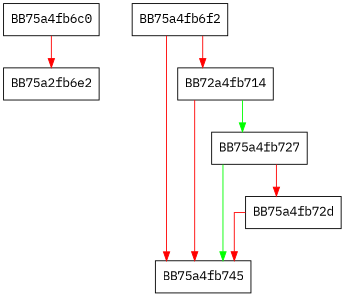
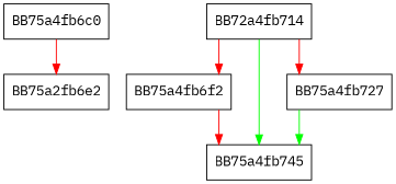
  digraph {
    fontname="IBM Plex Mono"
    splines=ortho
    node [fontname="IBM Plex Mono" shape=box]
    edge [color=red fontname="IBM Plex Mono"]
    n1 [label=BB75a2fb6e2]
    BB75a4fb6c0
    BB75a4fb6f2
    BB75a4fb745
    n5 [label=BB72a4fb714]
    BB75a4fb727
-   BB75a4fb72d
    BB75a4fb6c0 -> n1
    BB75a4fb6f2 -> BB75a4fb745
-   BB75a4fb6f2 -> n5
-   n5 -> BB75a4fb745
-   n5 -> BB75a4fb727 [color=green]
+   n5 -> BB75a4fb6f2
+   n5 -> BB75a4fb745 [color=green]
+   n5 -> BB75a4fb727
    BB75a4fb727 -> BB75a4fb745 [color=green]
-   BB75a4fb727 -> BB75a4fb72d
-   BB75a4fb72d -> BB75a4fb745
  }
